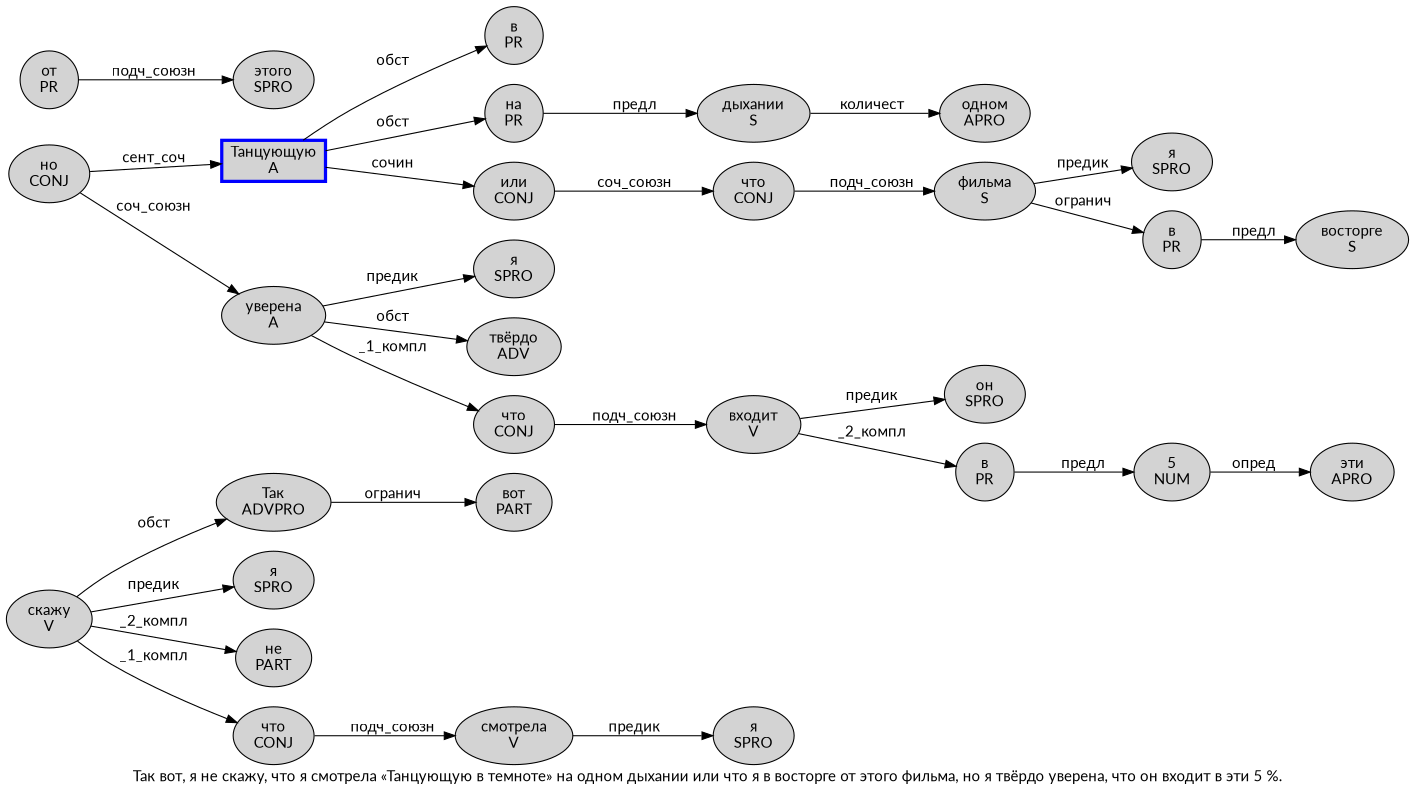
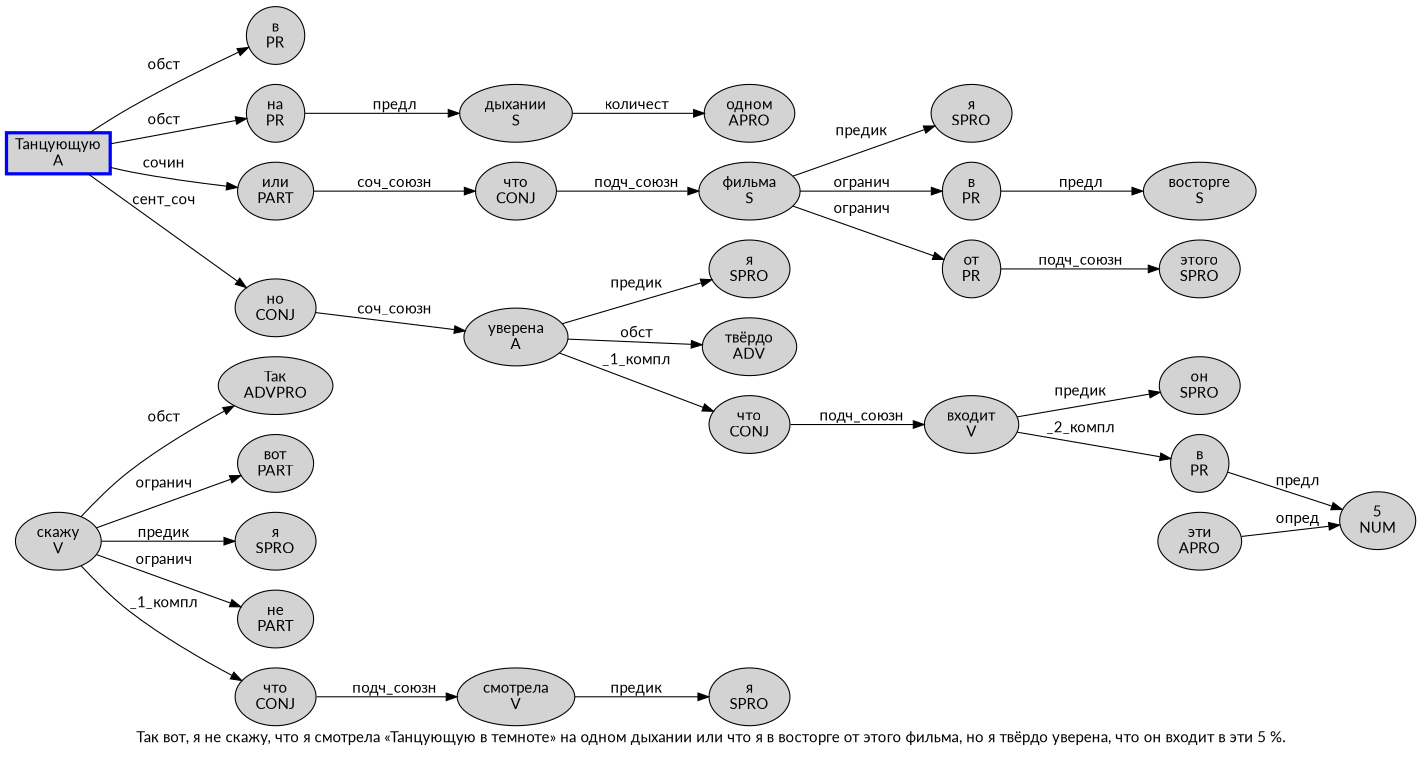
  digraph {
    fontname=Lato
    label="Так вот, я не скажу, что я смотрела «Танцующую в темноте» на одном дыхании или что я в восторге от этого фильма, но я твёрдо уверена, что он входит в эти 5 %."
    rankdir=LR
    node [fillcolor=lightgray fontname=Lato penwidth=1 shape=ellipse style=filled]
    edge [fontname=Lato]
    n1 [label="Так\nADVPRO"]
    n2 [label="вот\nPART"]
    n3 [label="я\nSPRO"]
    n4 [label="не\nPART"]
    n5 [label="скажу\nV"]
    n6 [label="что\nCONJ"]
    n7 [label="смотрела\nV"]
    n8 [label="я\nSPRO"]
    n9 [color=blue label="Танцующую\nA" penwidth=3 shape=box]
    n10 [label="в\nPR"]
    n11 [label="на\nPR"]
-   n12 [label="или\nCONJ"]
+   n12 [label="или\nPART"]
    n13 [label="но\nCONJ"]
    n14 [label="дыхании\nS"]
    n15 [label="что\nCONJ"]
    n16 [label="уверена\nA"]
    n17 [label="одном\nAPRO"]
    n18 [label="фильма\nS"]
    n19 [label="я\nSPRO"]
    n20 [label="в\nPR"]
    n21 [label="от\nPR"]
    n22 [label="восторге\nS"]
    n23 [label="этого\nSPRO"]
    n24 [label="я\nSPRO"]
    n25 [label="твёрдо\nADV"]
    n26 [label="что\nCONJ"]
    n27 [label="входит\nV"]
    n28 [label="он\nSPRO"]
    n29 [label="в\nPR"]
    n30 [label="5\nNUM"]
    n31 [label="эти\nAPRO"]
    n5 -> n1 [label="обст"]
-   n1 -> n2 [label="огранич"]
+   n5 -> n2 [label="огранич"]
    n5 -> n3 [label="предик"]
-   n5 -> n4 [label="_2_компл"]
+   n5 -> n4 [label="огранич"]
    n5 -> n6 [label="_1_компл"]
    n6 -> n7 [label="подч_союзн"]
    n7 -> n8 [label="предик"]
    n9 -> n10 [label="обст"]
    n9 -> n11 [label="обст"]
    n9 -> n12 [label="сочин"]
-   n13 -> n9 [label="сент_соч"]
+   n9 -> n13 [label="сент_соч"]
    n11 -> n14 [label="предл"]
    n12 -> n15 [label="соч_союзн"]
    n13 -> n16 [label="соч_союзн"]
    n14 -> n17 [label="количест"]
    n15 -> n18 [label="подч_союзн"]
    n16 -> n24 [label="предик"]
    n16 -> n25 [label="обст"]
    n16 -> n26 [label="_1_компл"]
    n18 -> n19 [label="предик"]
    n18 -> n20 [label="огранич"]
+   n18 -> n21 [label="огранич"]
    n20 -> n22 [label="предл"]
    n21 -> n23 [label="подч_союзн"]
    n26 -> n27 [label="подч_союзн"]
    n27 -> n28 [label="предик"]
    n27 -> n29 [label="_2_компл"]
    n29 -> n30 [label="предл"]
-   n30 -> n31 [label="опред"]
+   n31 -> n30 [label="опред"]
  }
